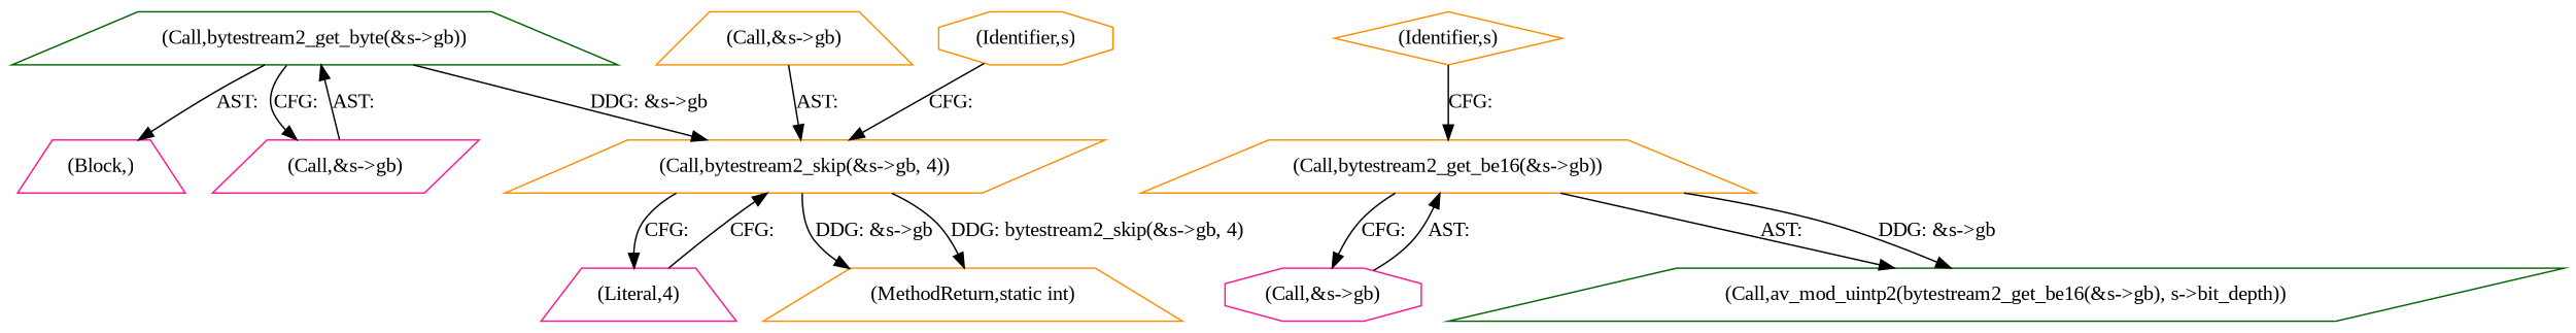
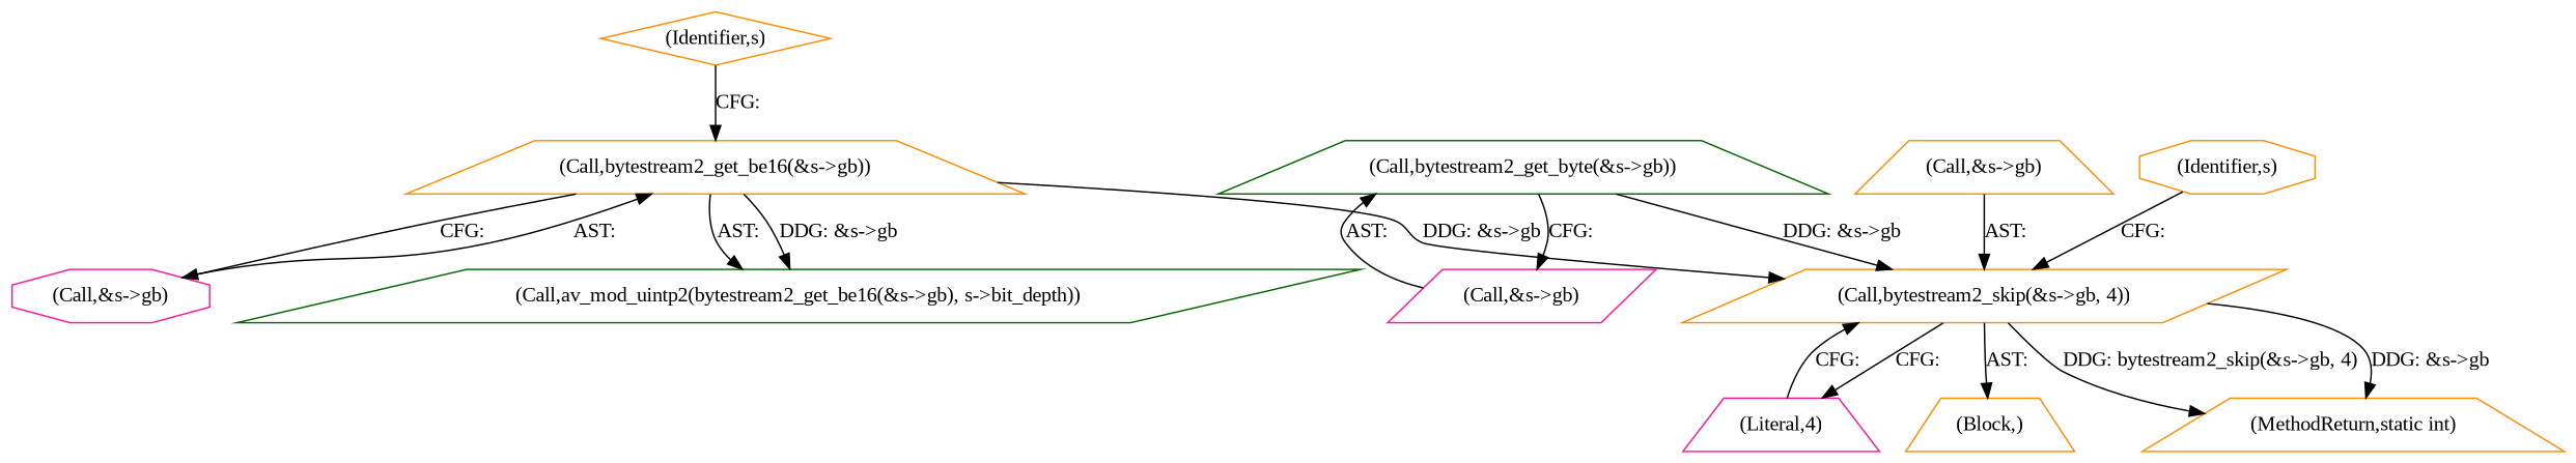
  digraph {
    fontname="Liberation Serif"
    node [color=darkorange fontname="Liberation Serif" shape=trapezium]
    edge [fontname="Liberation Serif"]
    n1 [label="(Call,bytestream2_skip(&s->gb, 4))" shape=parallelogram]
    n2 [color=deeppink label="(Literal,4)"]
-   n3 [color=deeppink label="(Block,)"]
+   n3 [label="(Block,)"]
    n4 [label="(MethodReturn,static int)"]
    n5 [label="(Call,bytestream2_get_be16(&s->gb))"]
    n6 [color=deeppink label="(Call,&s->gb)" shape=octagon]
    n7 [color=darkgreen label="(Call,av_mod_uintp2(bytestream2_get_be16(&s->gb), s->bit_depth))" shape=parallelogram]
    n8 [color=darkgreen label="(Call,bytestream2_get_byte(&s->gb))"]
    n9 [color=deeppink label="(Call,&s->gb)" shape=parallelogram]
    n10 [label="(Call,&s->gb)"]
    n11 [label="(Identifier,s)" shape=diamond]
    n12 [label="(Identifier,s)" shape=octagon]
    n1 -> n2 [label="CFG: "]
-   n8 -> n3 [label="AST: "]
+   n1 -> n3 [label="AST: "]
    n1 -> n4 [label="DDG: &s->gb"]
    n1 -> n4 [label="DDG: bytestream2_skip(&s->gb, 4)"]
    n2 -> n1 [label="CFG: "]
+   n5 -> n1 [label="DDG: &s->gb"]
    n5 -> n6 [label="CFG: "]
    n5 -> n7 [label="AST: "]
    n5 -> n7 [label="DDG: &s->gb"]
    n6 -> n5 [label="AST: "]
    n8 -> n1 [label="DDG: &s->gb"]
    n8 -> n9 [label="CFG: "]
    n9 -> n8 [label="AST: "]
    n10 -> n1 [label="AST: "]
    n11 -> n5 [label="CFG: "]
    n12 -> n1 [label="CFG: "]
  }
